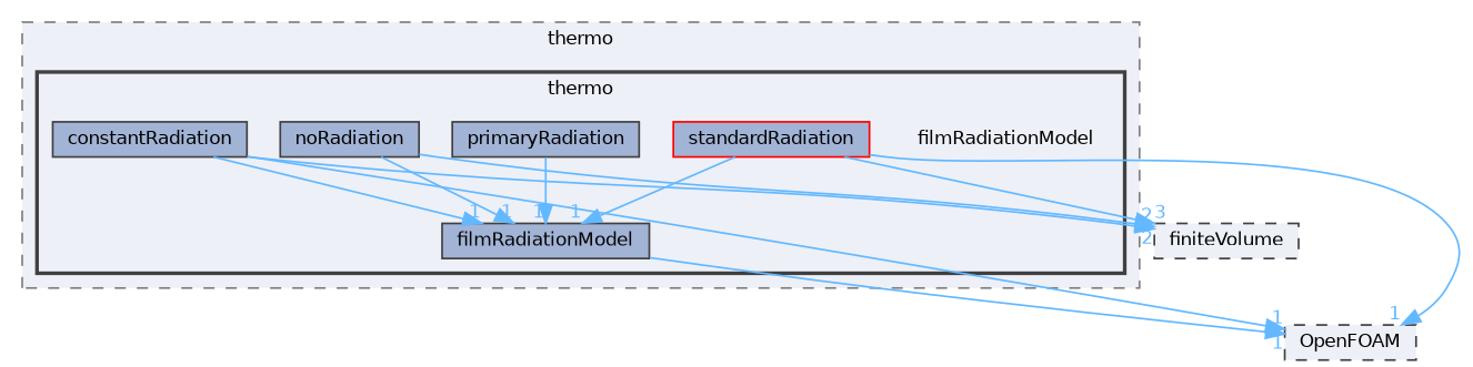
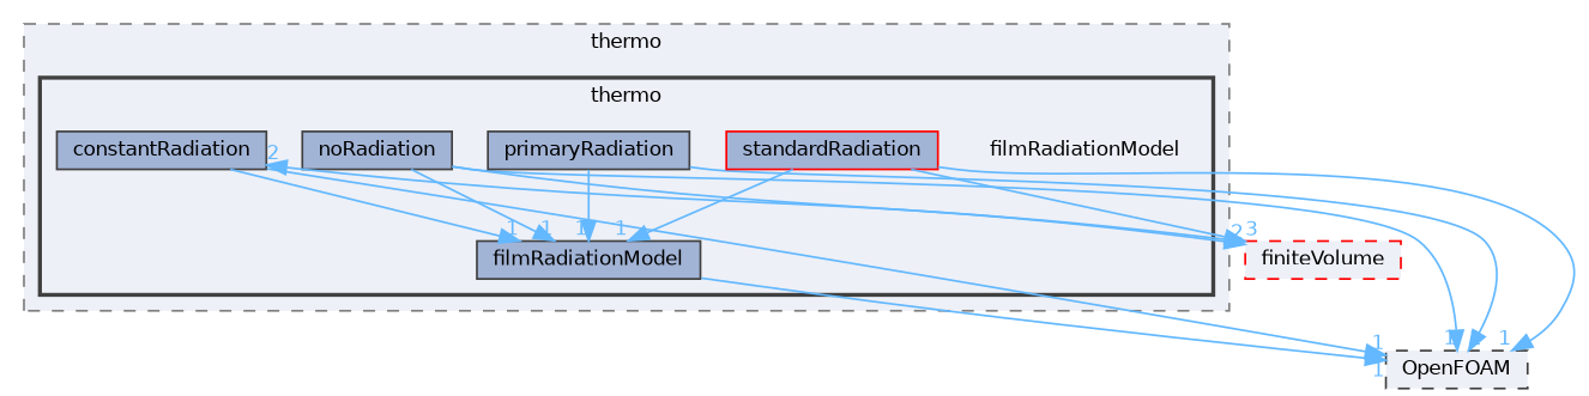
  digraph {
    compound=true
    node [fontname=Helvetica fontsize=10 shape=box color=grey25 fillcolor="#a2b4d6" style=filled]
    edge [color=steelblue1 fontcolor=steelblue1 fontname=Helvetica fontsize=10 headlabel=1 labeldistance=1.5 labelfontname=Helvetica labelfontsize=10]
    n1 [height=0.2 label=filmRadiationModel shape=plaintext width=0.4 color="" fillcolor="" style=""]
    n2 [height=0.2 label=constantRadiation width=0.4]
    n3 [height=0.2 label=filmRadiationModel width=0.4]
    n4 [height=0.2 label=noRadiation width=0.4]
    n5 [height=0.2 label=primaryRadiation width=0.4]
    n6 [color=red height=0.2 label=standardRadiation width=0.4]
-   n7 [fillcolor="#edf0f7" height=0.2 label=finiteVolume style="filled,dashed" width=0.4]
+   n7 [color=red fillcolor="#edf0f7" height=0.2 label=finiteVolume style="filled,dashed" width=0.4]
    n8 [fillcolor="#edf0f7" height=0.2 label=OpenFOAM style="filled,dashed" width=0.4]
    subgraph cluster_1 {
      bgcolor="#edf0f7"
      fontname=Helvetica
      fontsize=10
      label=thermo
      pencolor=grey50
      style="filled,dashed"
      subgraph cluster_2 {
        bgcolor="#edf0f7"
        fontname=Helvetica
        fontsize=10
        label=thermo
        pencolor=grey25
        style="filled,bold"
        n1
        n2
        n3
        n4
        n5
        n6
      }
    }
    n2 -> n3
-   n2 -> n7 [headlabel=2]
+   n7 -> n2 [headlabel=2]
    n2 -> n8
    n3 -> n8
    n4 -> n3
    n4 -> n7 [headlabel=2]
+   n4 -> n8
    n5 -> n3
+   n5 -> n8
    n6 -> n3
    n6 -> n7 [headlabel=3]
    n6 -> n8
  }
